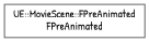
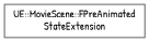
  digraph {
    rankdir=LR
    fontname="Patrick Hand"
-   n1 [color=grey40 fillcolor=white fontname="Patrick Hand" fontsize=10 height=0.2 label="UE::MovieScene::FPreAnimated\lFPreAnimated" shape=box style=filled width=0.4]
+   n1 [color=grey40 fillcolor=white fontname="Patrick Hand" fontsize=10 height=0.2 label="UE::MovieScene::FPreAnimated\lStateExtension" shape=box style=filled width=0.4]
  }
